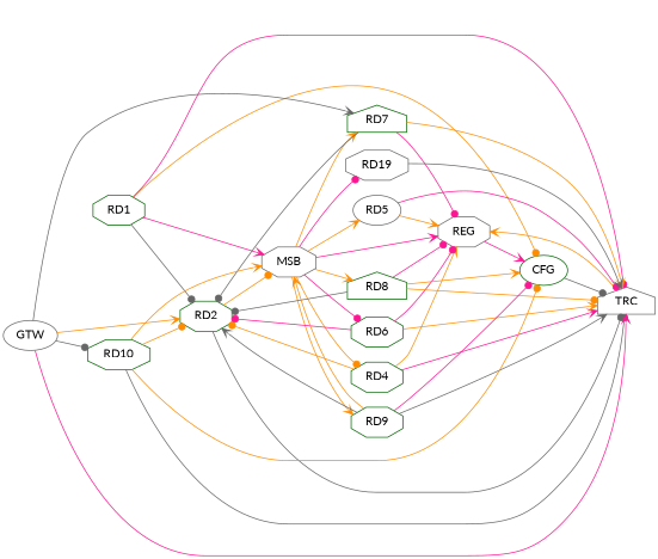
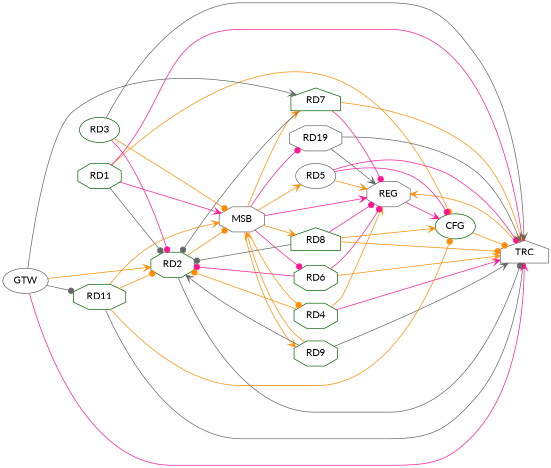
  strict digraph {
    fontname=Lato
    rankdir=LR
    node [color=darkgreen fontname=Lato shape=octagon]
    edge [arrowhead=dot color=darkorange fontname=Lato]
    n1 [label=RD1]
    n2 [label=RD2]
    n3 [color=gray40 label=MSB]
    n4 [label=CFG shape=ellipse]
    n5 [color=gray40 label=TRC shape=house]
    n6 [label=RD4]
    n7 [color=gray40 label=REG]
    n8 [color=gray40 label=RD5 shape=ellipse]
    n9 [label=RD6]
    n10 [label=RD7 shape=house]
    n11 [label=RD8 shape=house]
    n12 [label=RD9]
    n13 [color=gray40 label=RD19]
-   n15 [label=RD10]
+   n14 [label=RD3 shape=ellipse]
+   n15 [label=RD11]
    n16 [color=gray40 label=GTW shape=ellipse]
    n1 -> n2 [color=gray40]
    n1 -> n3 [arrowhead=vee color=deeppink]
    n1 -> n4
    n1 -> n5 [color=deeppink]
    n2 -> n3
    n2 -> n5 [color=gray40]
    n3 -> n6
    n3 -> n7 [arrowhead=vee color=deeppink]
    n3 -> n8 [arrowhead=vee]
    n3 -> n9 [color=deeppink]
    n3 -> n10 [arrowhead=vee]
    n3 -> n11 [arrowhead=vee]
    n3 -> n12 [arrowhead=vee]
    n3 -> n13 [color=deeppink]
-   n4 -> n5 [color=gray40]
+   n4 -> n5
    n5 -> n7 [arrowhead=vee]
    n6 -> n2
    n6 -> n5 [arrowhead=vee color=deeppink]
    n6 -> n7 [arrowhead=vee]
    n7 -> n4 [arrowhead=vee color=deeppink]
    n8 -> n5 [color=deeppink]
    n8 -> n7 [arrowhead=vee]
    n9 -> n2 [color=deeppink]
    n9 -> n5 [arrowhead=vee]
    n9 -> n7 [color=deeppink]
    n10 -> n2 [color=gray40]
    n10 -> n5 [arrowhead=vee]
    n10 -> n7 [color=deeppink]
    n11 -> n2 [color=gray40]
    n11 -> n4 [arrowhead=vee]
    n11 -> n5
    n11 -> n7 [color=deeppink]
    n12 -> n2 [arrowhead=vee color=gray40]
    n12 -> n3 [arrowhead=vee]
-   n12 -> n4 [color=deeppink]
+   n8 -> n4 [color=deeppink]
    n12 -> n5 [arrowhead=vee color=gray40]
    n13 -> n5 [arrowhead=vee color=gray40]
+   n13 -> n7 [arrowhead=vee color=gray40]
+   n14 -> n2 [color=deeppink]
+   n14 -> n3
+   n14 -> n5 [arrowhead=vee color=gray40]
    n15 -> n2
    n15 -> n3 [arrowhead=vee]
    n15 -> n4
    n15 -> n5 [color=gray40]
    n16 -> n2 [arrowhead=vee]
    n16 -> n5 [arrowhead=vee color=deeppink]
    n16 -> n10 [arrowhead=vee color=gray40]
    n16 -> n15 [color=gray40]
  }
